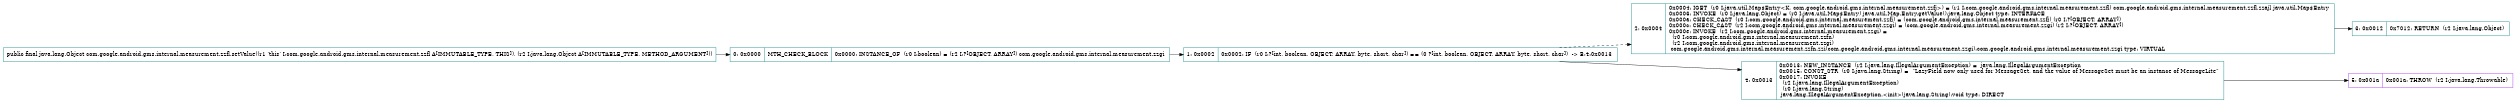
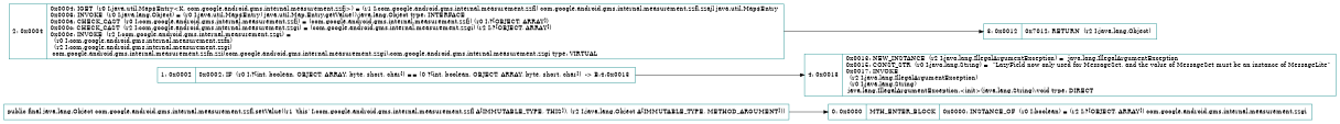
  digraph {
    rankdir=LR
    node [color=teal shape=record]
-   n1 [label="{0\:\ 0x0000|MTH_CHECK_BLOCK\l|0x0000: INSTANCE_OF  (r0 I:boolean) = (r2 I:?[OBJECT, ARRAY]) com.google.android.gms.internal.measurement.zzgi \l}"]
+   n1 [label="{0\:\ 0x0000|MTH_ENTER_BLOCK\l|0x0000: INSTANCE_OF  (r0 I:boolean) = (r2 I:?[OBJECT, ARRAY]) com.google.android.gms.internal.measurement.zzgi \l}"]
    n2 [label="{1\:\ 0x0002|0x0002: IF  (r0 I:?[int, boolean, OBJECT, ARRAY, byte, short, char]) == (0 ?[int, boolean, OBJECT, ARRAY, byte, short, char])  \-\> B:4:0x0013 \l}"]
    n3 [label="{2\:\ 0x0004|0x0004: IGET  (r0 I:java.util.Map$Entry\<K, com.google.android.gms.internal.measurement.zzfj\>) = (r1 I:com.google.android.gms.internal.measurement.zzfl) com.google.android.gms.internal.measurement.zzfl.zzajl java.util.Map$Entry \l0x0006: INVOKE  (r0 I:java.lang.Object) = (r0 I:java.util.Map$Entry) java.util.Map.Entry.getValue():java.lang.Object type: INTERFACE \l0x000a: CHECK_CAST  (r0 I:com.google.android.gms.internal.measurement.zzfj) = (com.google.android.gms.internal.measurement.zzfj) (r0 I:?[OBJECT, ARRAY]) \l0x000c: CHECK_CAST  (r2 I:com.google.android.gms.internal.measurement.zzgi) = (com.google.android.gms.internal.measurement.zzgi) (r2 I:?[OBJECT, ARRAY]) \l0x000e: INVOKE  (r2 I:com.google.android.gms.internal.measurement.zzgi) = \l  (r0 I:com.google.android.gms.internal.measurement.zzfn)\l  (r2 I:com.google.android.gms.internal.measurement.zzgi)\l com.google.android.gms.internal.measurement.zzfn.zzi(com.google.android.gms.internal.measurement.zzgi):com.google.android.gms.internal.measurement.zzgi type: VIRTUAL \l}"]
    n4 [label="{4\:\ 0x0013|0x0013: NEW_INSTANCE  (r2 I:java.lang.IllegalArgumentException) =  java.lang.IllegalArgumentException \l0x0015: CONST_STR  (r0 I:java.lang.String) =  \"LazyField now only used for MessageSet, and the value of MessageSet must be an instance of MessageLite\" \l0x0017: INVOKE  \l  (r2 I:java.lang.IllegalArgumentException)\l  (r0 I:java.lang.String)\l java.lang.IllegalArgumentException.\<init\>(java.lang.String):void type: DIRECT \l}"]
    n5 [label="{3\:\ 0x0012|0x7012: RETURN  (r2 I:java.lang.Object) \l}"]
-   n6 [color=purple label="{5\:\ 0x001a|0x001a: THROW  (r2 I:java.lang.Throwable) \l}"]
    n7 [label="{public final java.lang.Object com.google.android.gms.internal.measurement.zzfl.setValue((r1 'this' I:com.google.android.gms.internal.measurement.zzfl A[IMMUTABLE_TYPE, THIS]), (r2 I:java.lang.Object A[IMMUTABLE_TYPE, METHOD_ARGUMENT])) }"]
-   n1 -> n2
-   n2 -> n3 [style=dashed]
    n2 -> n4
    n3 -> n5
-   n4 -> n6
    n7 -> n1
  }
